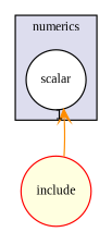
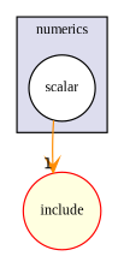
  digraph {
    compound=true
    fontname="Liberation Serif"
    node [fontname="Liberation Serif" fontsize=10 shape=circle style=filled]
    n1 [fillcolor=white label=scalar pencolor=black]
    n2 [color=red fillcolor=lightyellow label=include]
    subgraph cluster_1 {
      bgcolor="#ddddee"
      fontsize=10
      label=numerics
      pencolor=black
      n1
    }
-   n2 -> n1 [headlabel=1 labeldistance=1.5 labelfontname=Helvetica labelfontsize=10 color=darkorange arrowhead=vee fontname="Liberation Serif"]
+   n1 -> n2 [headlabel=1 labeldistance=1.5 labelfontname=Helvetica labelfontsize=10 color=darkorange arrowhead=vee fontname="Liberation Serif"]
  }
